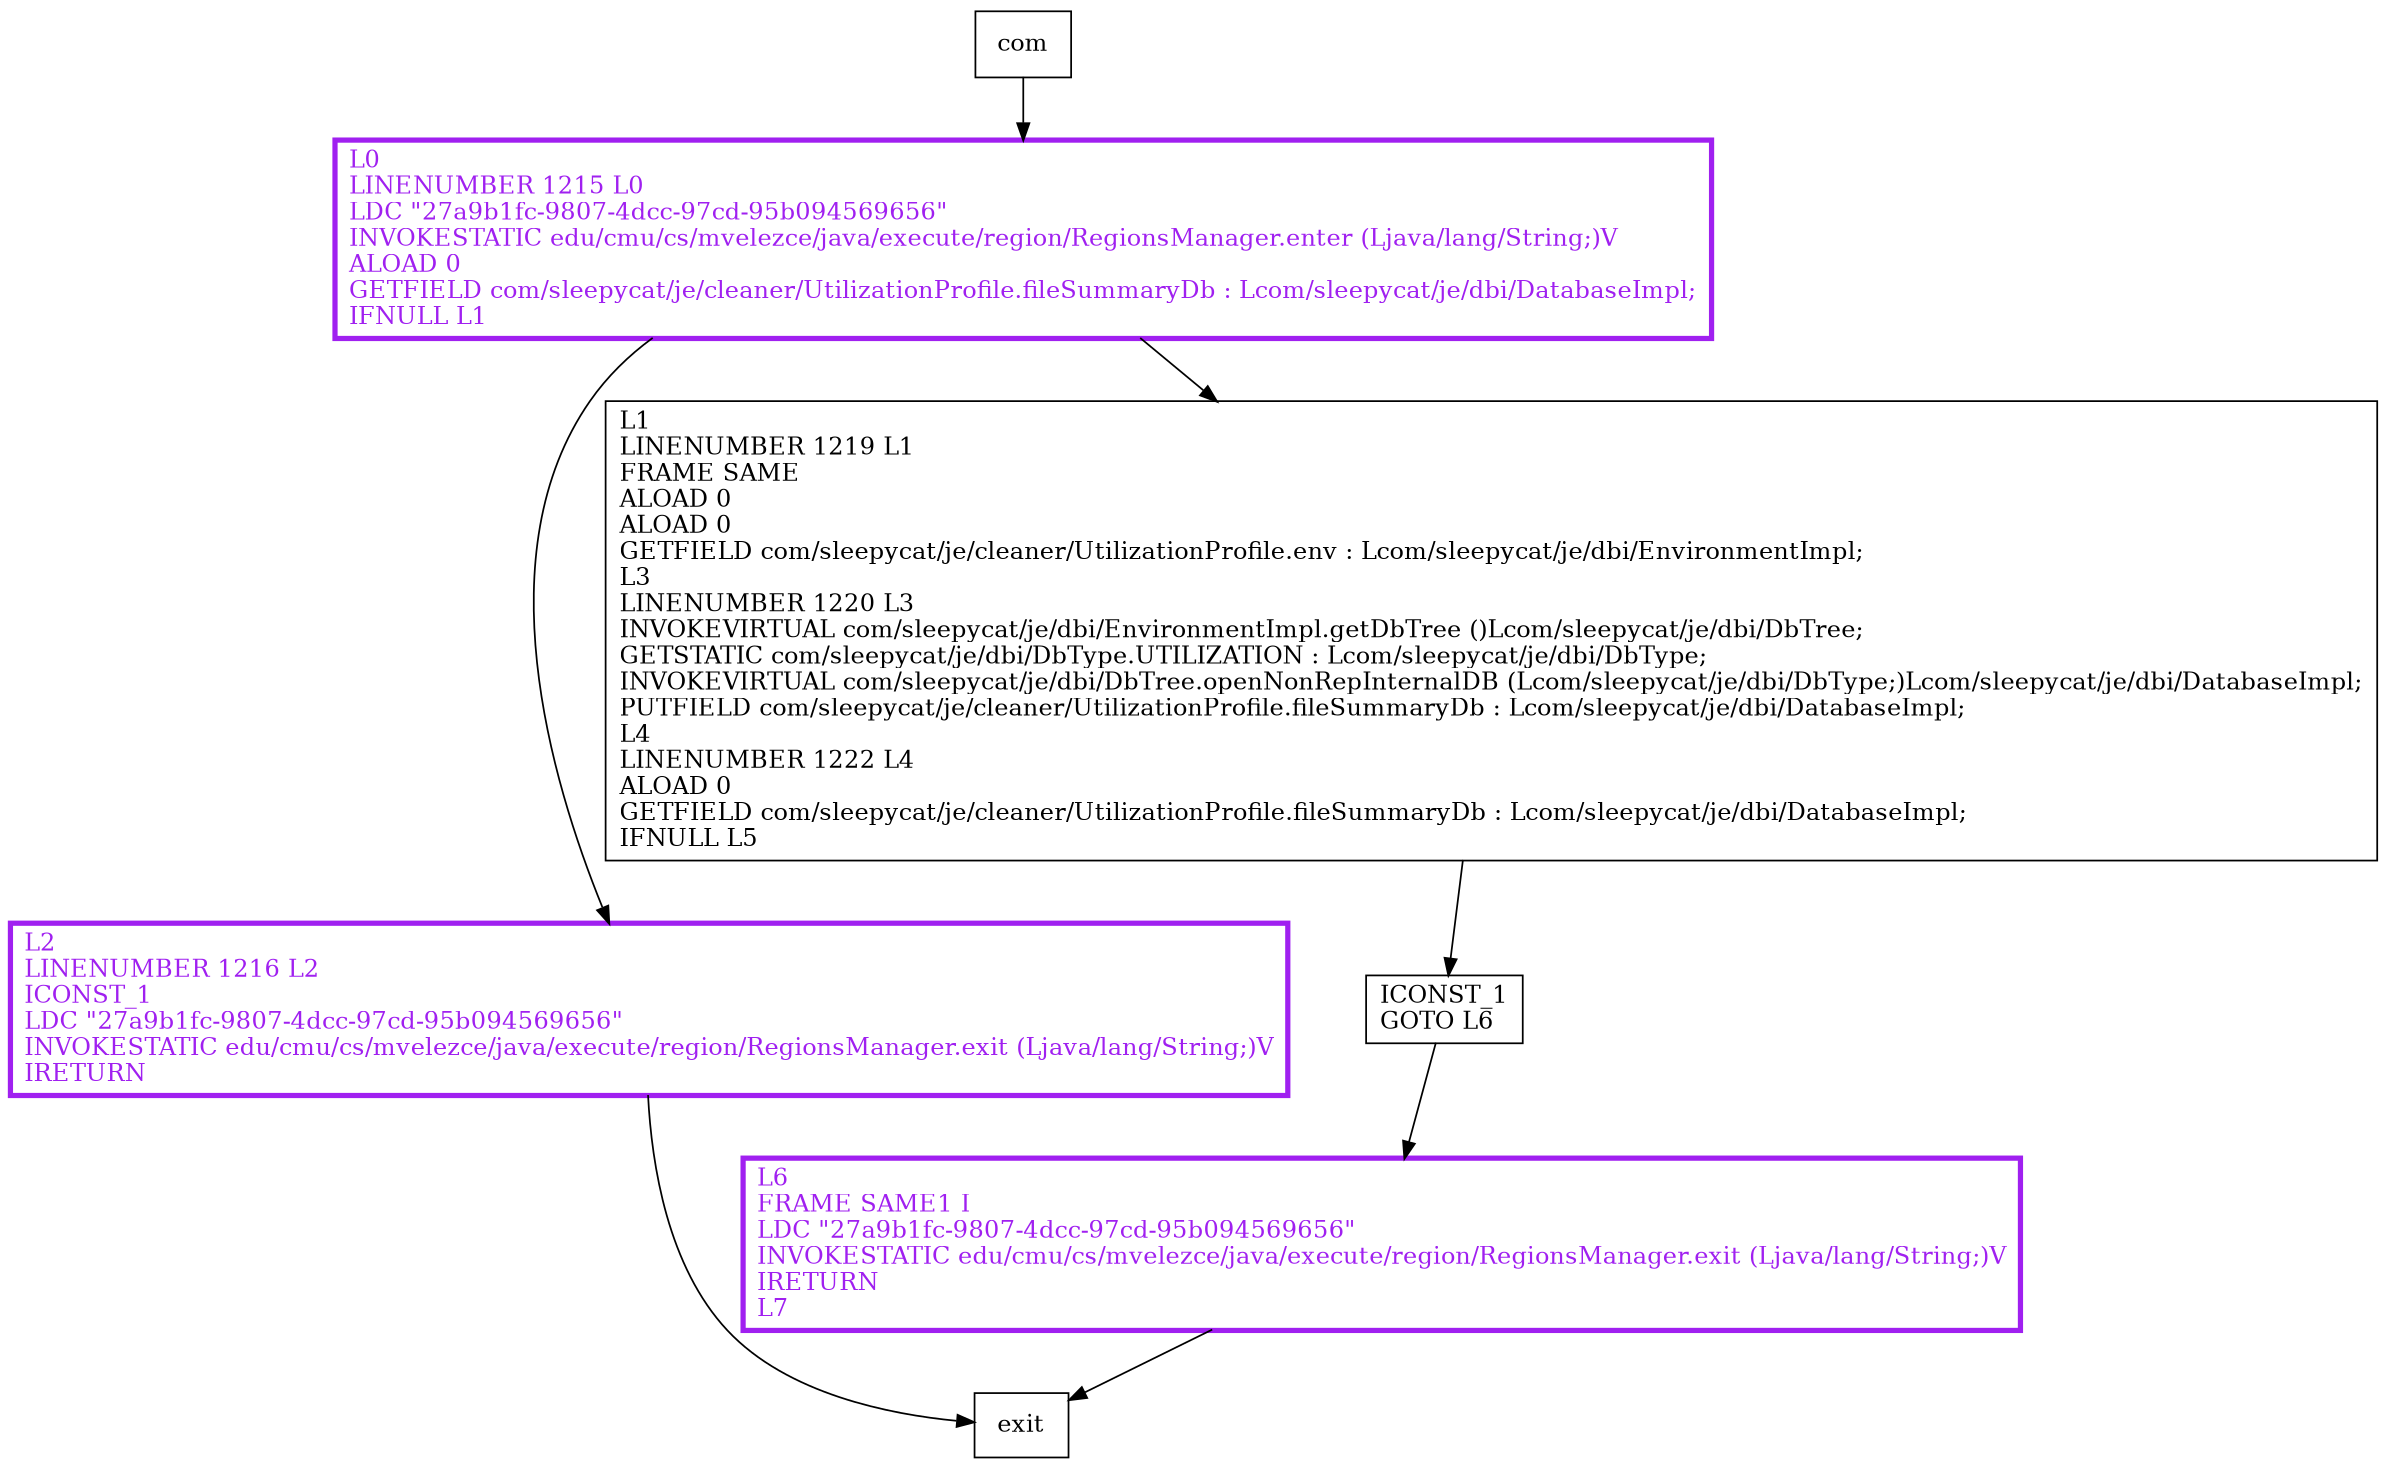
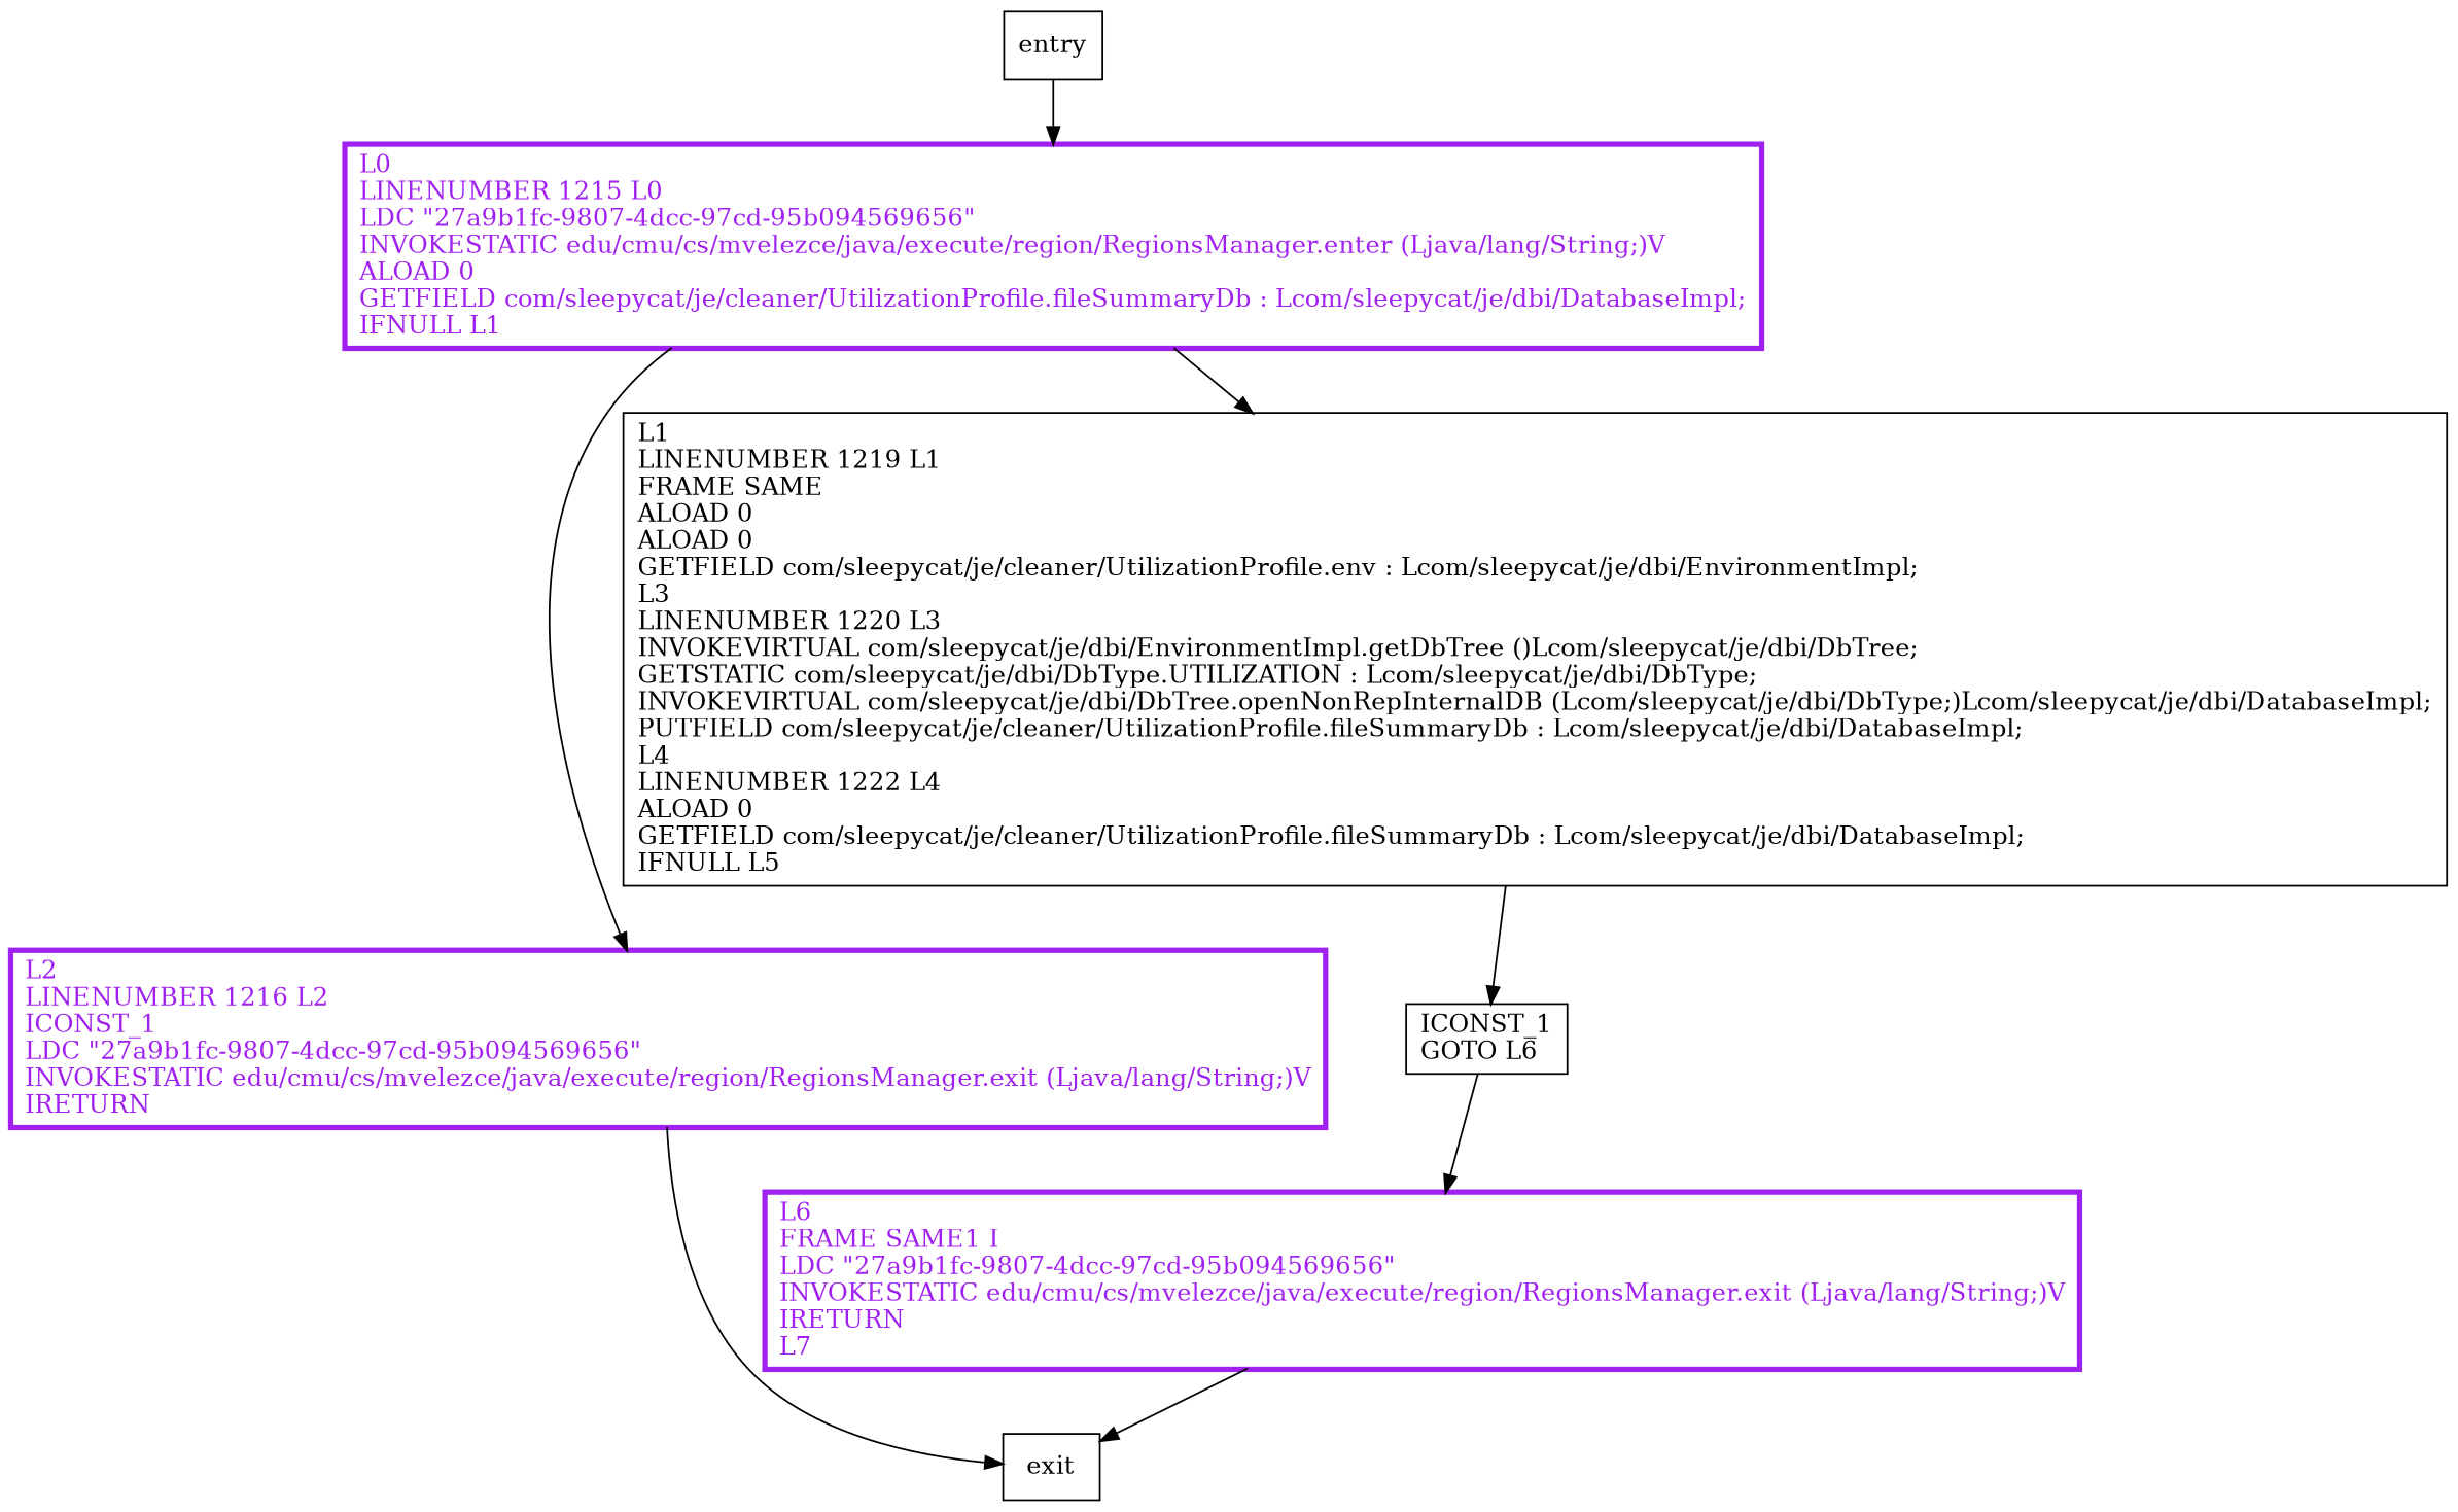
  digraph {
    node [shape=record]
    n1 [color=purple fontcolor=purple label="L2\lLINENUMBER 1216 L2\lICONST_1\lLDC \"27a9b1fc-9807-4dcc-97cd-95b094569656\"\lINVOKESTATIC edu/cmu/cs/mvelezce/java/execute/region/RegionsManager.exit (Ljava/lang/String;)V\lIRETURN\l" penwidth=3]
    exit
    n3 [color=purple fontcolor=purple label="L6\lFRAME SAME1 I\lLDC \"27a9b1fc-9807-4dcc-97cd-95b094569656\"\lINVOKESTATIC edu/cmu/cs/mvelezce/java/execute/region/RegionsManager.exit (Ljava/lang/String;)V\lIRETURN\lL7\l" penwidth=3]
    n4 [label="ICONST_1\lGOTO L6\l"]
    n5 [label="L1\lLINENUMBER 1219 L1\lFRAME SAME\lALOAD 0\lALOAD 0\lGETFIELD com/sleepycat/je/cleaner/UtilizationProfile.env : Lcom/sleepycat/je/dbi/EnvironmentImpl;\lL3\lLINENUMBER 1220 L3\lINVOKEVIRTUAL com/sleepycat/je/dbi/EnvironmentImpl.getDbTree ()Lcom/sleepycat/je/dbi/DbTree;\lGETSTATIC com/sleepycat/je/dbi/DbType.UTILIZATION : Lcom/sleepycat/je/dbi/DbType;\lINVOKEVIRTUAL com/sleepycat/je/dbi/DbTree.openNonRepInternalDB (Lcom/sleepycat/je/dbi/DbType;)Lcom/sleepycat/je/dbi/DatabaseImpl;\lPUTFIELD com/sleepycat/je/cleaner/UtilizationProfile.fileSummaryDb : Lcom/sleepycat/je/dbi/DatabaseImpl;\lL4\lLINENUMBER 1222 L4\lALOAD 0\lGETFIELD com/sleepycat/je/cleaner/UtilizationProfile.fileSummaryDb : Lcom/sleepycat/je/dbi/DatabaseImpl;\lIFNULL L5\l"]
    n6 [color=purple fontcolor=purple label="L0\lLINENUMBER 1215 L0\lLDC \"27a9b1fc-9807-4dcc-97cd-95b094569656\"\lINVOKESTATIC edu/cmu/cs/mvelezce/java/execute/region/RegionsManager.enter (Ljava/lang/String;)V\lALOAD 0\lGETFIELD com/sleepycat/je/cleaner/UtilizationProfile.fileSummaryDb : Lcom/sleepycat/je/dbi/DatabaseImpl;\lIFNULL L1\l" penwidth=3]
-   entry [label=com]
+   entry
    n1 -> exit
    n3 -> exit
    n4 -> n3
    n5 -> n4
    n6 -> n1
    n6 -> n5
    entry -> n6
  }
